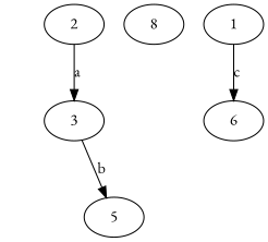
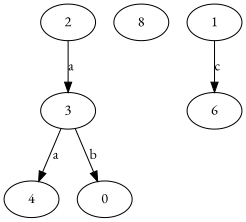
  strict digraph {
    fontname="EB Garamond"
    node [fontname="EB Garamond"]
    edge [fontname="EB Garamond"]
    2
    3
-   5
+   4
+   5 [label=0]
    n5 [label=8]
    n6 [label=6]
    1
    2 -> 3 [label=a]
+   3 -> 4 [label=a]
    3 -> 5 [label=b]
    1 -> n6 [label=c]
  }
